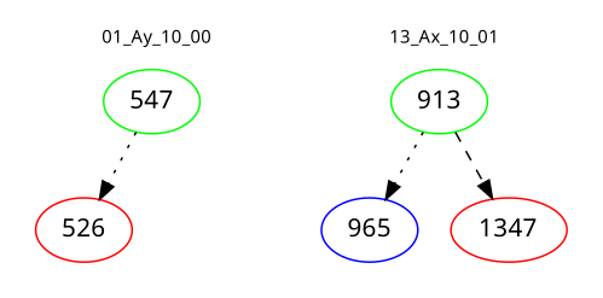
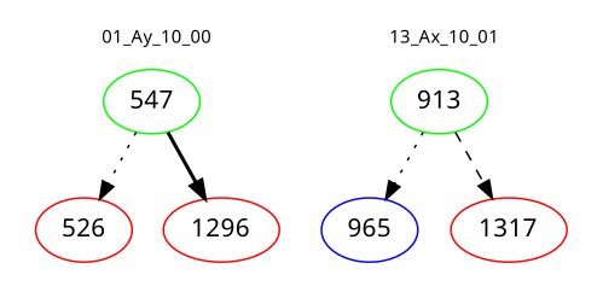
  digraph {
    fontname="Noto Sans"
    node [color=red fontname="Noto Sans"]
    edge [color=black fontname="Noto Sans" style=dotted]
    n1 [color=green label=547]
    n2 [label=526]
+   n3 [label=1296]
    n4 [color=green label=913]
    n5 [color=blue label=965]
-   n6 [label=1347]
+   n6 [label=1317]
    subgraph cluster_1 {
      color=white
      fontsize=10
      label="01_Ay_10_00"
      n1
      n2
+     n3
    }
    subgraph cluster_2 {
      color=white
      fontsize=10
      label="13_Ax_10_01"
      n4
      n5
      n6
    }
    n1 -> n2
+   n1 -> n3 [style=bold]
    n4 -> n5
    n4 -> n6 [style=dashed]
  }
